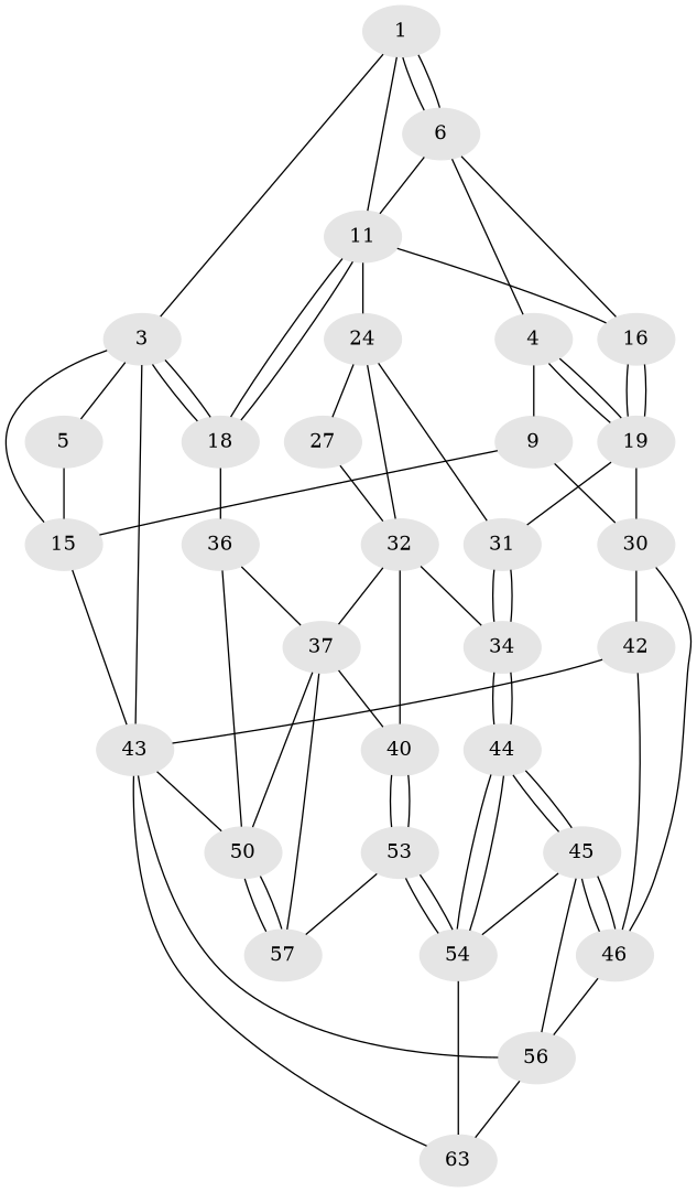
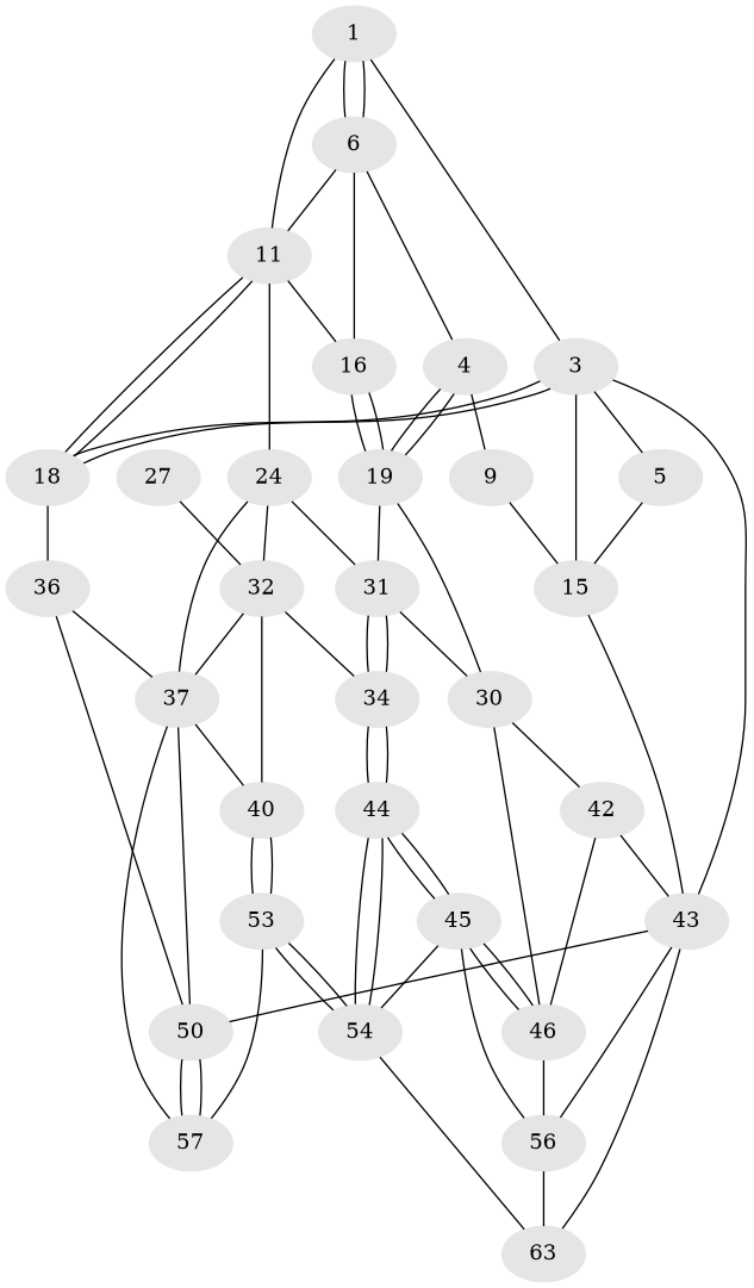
  graph {
    node [color=gray90 style=filled]
    1 [super="+2"]
    3 [super="+4"]
    6 [super="+7"]
    11 [super="+12"]
    5
    n6 [label=15 super="+17"]
    18 [super="+22"]
    43 [super="+47"]
    n9 [label=4]
    16
    24 [super="+28+25"]
    36 [super="+39"]
    50 [super="+51"]
    56 [super="+60"]
    63
    9 [super="+20"]
    19 [super="+29"]
    30 [super="+41"]
    31
    42
    46 [super="+55"]
    27
    32 [super="+35+33"]
    37 [super="+38+52"]
    34
    40
    44
    57
    53 [super="+58"]
    45 [super="+59"]
    54 [super="+61"]
    1 -- 3
    1 -- 6
    1 -- 6
    1 -- 11
    3 -- 5
    3 -- n6
    3 -- 18
    3 -- 18
    3 -- 43 [weight=2]
    6 -- 11
    6 -- n9
    6 -- 16
    11 -- 18 [weight=2]
    11 -- 18
    11 -- 16
    11 -- 24 [weight=2]
    5 -- n6
    n6 -- 43
    18 -- 36 [weight=2]
    43 -- 50
    43 -- 56
    43 -- 63
    n9 -- 9
    n9 -- 19
    n9 -- 19
    16 -- 19
    16 -- 19
    24 -- 31
-   24 -- 27
+   24 -- 37
    24 -- 32
    36 -- 50
    36 -- 37
    50 -- 57
    50 -- 57
    56 -- 63
    9 -- n6 [weight=2]
-   9 -- 30
+   31 -- 30
    19 -- 30
    19 -- 31
    30 -- 42
    30 -- 46
    31 -- 34
    31 -- 34
    42 -- 43
    42 -- 46
    46 -- 56
    27 -- 32
    32 -- 37
    32 -- 34
    32 -- 40
    37 -- 50
    37 -- 40
    37 -- 57
    34 -- 44
    34 -- 44
    40 -- 53
    40 -- 53
    44 -- 45
    44 -- 45
    44 -- 54
    44 -- 54
    53 -- 57
    53 -- 54
    53 -- 54
    45 -- 56
    45 -- 46
    45 -- 46
    45 -- 54
    54 -- 63
  }
